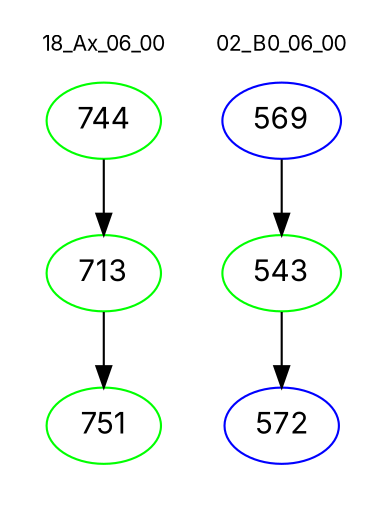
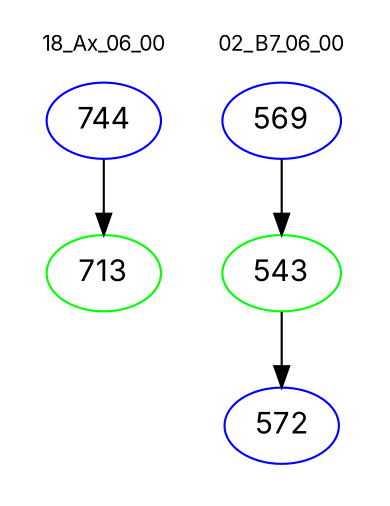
  digraph {
    fontname=Inter
    node [color=blue fontname=Inter]
    edge [color=black fontname=Inter]
-   n1 [color=green label=744]
+   n1 [label=744]
    n2 [color=green label=713]
-   n3 [color=green label=751]
    n4 [label=569]
    n5 [color=green label=543]
    n6 [label=572]
    subgraph cluster_1 {
      color=white
      fontsize=10
      label="18_Ax_06_00"
      n1
      n2
-     n3
    }
    subgraph cluster_2 {
      color=white
      fontsize=10
-     label="02_B0_06_00"
+     label="02_B7_06_00"
      n4
      n5
      n6
    }
    n1 -> n2
-   n2 -> n3
    n4 -> n5
    n5 -> n6
  }
